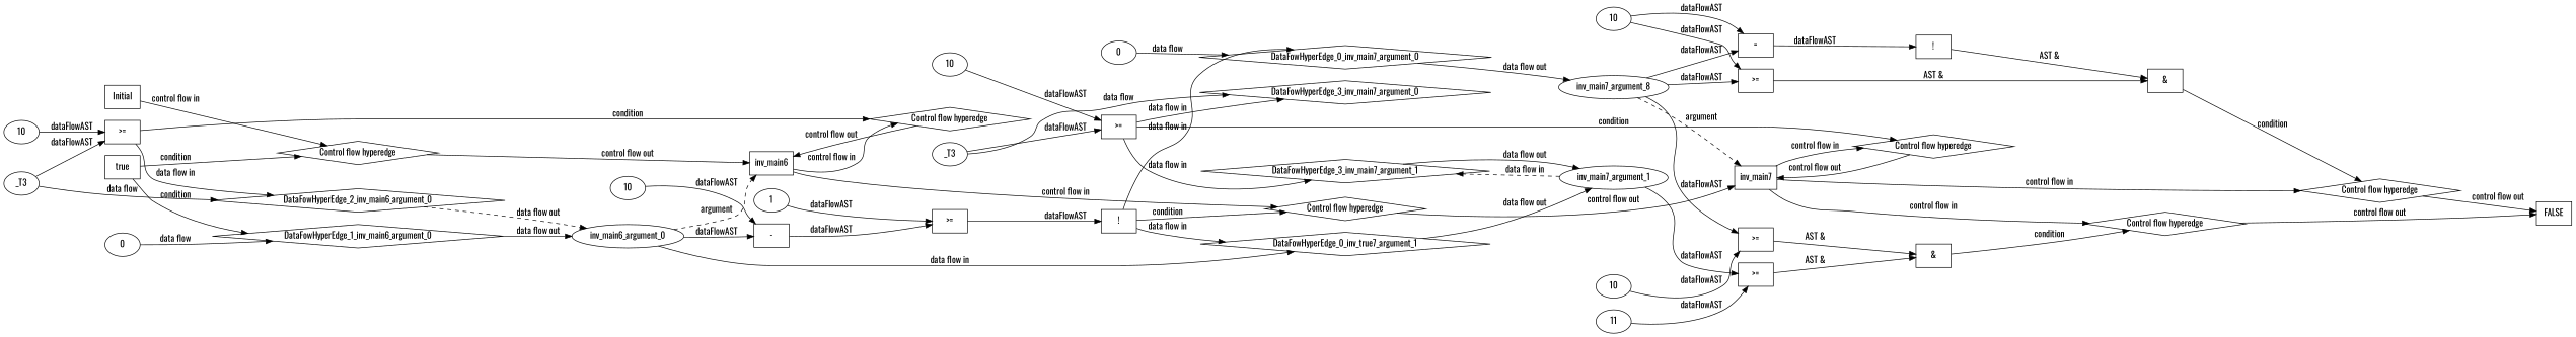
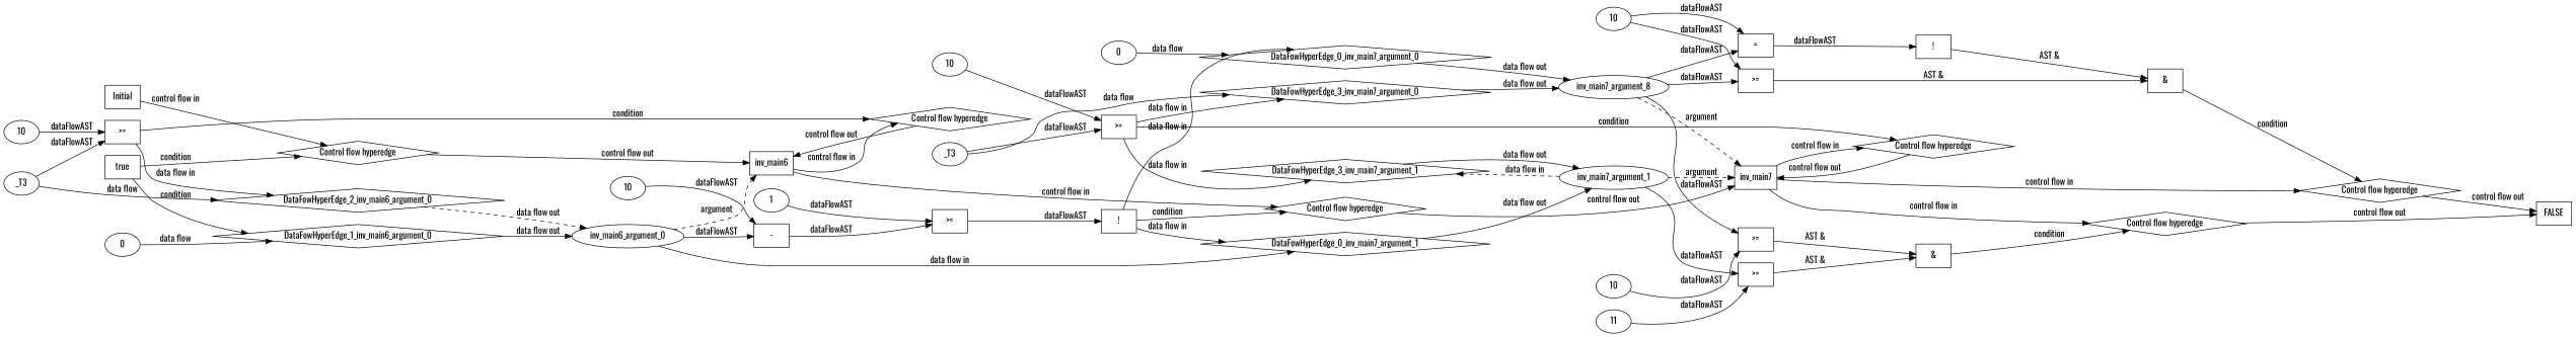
  digraph {
    fontname=Oswald
    rankdir=LR
    node [fontname=Oswald nodeName=argument0 shape=rect]
    edge [fontname=Oswald]
    n1 [label=inv_main6 nodeName=inv_main6]
    n2 [label="Control flow hyperedge" nodeName=ControlFowHyperEdge_0 shape=diamond]
    n3 [label="Control flow hyperedge" nodeName=ControlFowHyperEdge_2 shape=diamond]
    n4 [label=inv_main7 nodeName=inv_main7]
    n5 [label="Control flow hyperedge" nodeName=ControlFowHyperEdge_3 shape=diamond]
    n6 [label="Control flow hyperedge" nodeName=ControlFowHyperEdge_4 shape=diamond]
    n7 [label="Control flow hyperedge" nodeName=ControlFowHyperEdge_5 shape=diamond]
    n8 [label=FALSE nodeName=FALSE]
    n9 [label=Initial nodeName=Initial]
    n10 [label="Control flow hyperedge" nodeName=ControlFowHyperEdge_1 shape=diamond]
    n11 [label=inv_main7_argument_8 shape=oval]
    n12 [label="=" nodeName=xxxFALSE___inv_main7_4xxxguard_0_node_1]
    n13 [label=">=" nodeName=xxxFALSE___inv_main7_4xxxguard1_node_0]
    n14 [label=">=" nodeName=xxxFALSE___inv_main7_5xxxguard1_node_0]
    n15 [label="!" nodeName=xxxFALSE___inv_main7_4xxxguard_0_node_0]
    n16 [label="&" nodeName=xxxFALSE___inv_main7_4xxx_and]
    n17 [label="&" nodeName=xxxFALSE___inv_main7_5xxx_and]
    n18 [label=inv_main7_argument_1 nodeName=argument1 shape=oval]
    n19 [label=">=" nodeName=xxxFALSE___inv_main7_5xxxguard_0_node_0]
    n20 [label=DataFowHyperEdge_3_inv_main7_argument_1 nodeName=DataFowHyperEdge_3_inv_main7_argument_1 shape=diamond]
    n21 [label=inv_main6_argument_0 shape=oval]
    n22 [label="-" nodeName=xxxinv_main7___inv_main6_0xxxguard_0_node_2]
-   n23 [label=DataFowHyperEdge_0_inv_true7_argument_1 nodeName=DataFowHyperEdge_0_inv_main7_argument_1 shape=diamond]
+   n23 [label=DataFowHyperEdge_0_inv_main7_argument_1 nodeName=DataFowHyperEdge_0_inv_main7_argument_1 shape=diamond]
    n24 [label=">=" nodeName=xxxinv_main7___inv_main6_0xxxguard_0_node_1]
    n25 [label="!" nodeName=xxxinv_main7___inv_main6_0xxxguard_0_node_0]
    n26 [label=DataFowHyperEdge_0_inv_main7_argument_0 nodeName=DataFowHyperEdge_0_inv_main7_argument_0 shape=diamond]
    n27 [label=10 nodeName=xxxinv_main7___inv_main6_0xxxguard_0_node_3 shape=""]
    n28 [label=1 nodeName=xxxinv_main7___inv_main6_0xxxguard_0_node_5 shape=""]
    n29 [label=0 nodeName=xxxinv_main7___inv_main6_0xxxdataFlow_0_node_0 shape=""]
    n30 [label=true nodeName=true_1]
    n31 [label=DataFowHyperEdge_1_inv_main6_argument_0 nodeName=DataFowHyperEdge_1_inv_main6_argument_0 shape=diamond]
    n32 [label=0 nodeName=xxxinv_main6___Initial_1xxxdataFlow_0_node_0 shape=""]
    n33 [label=">=" nodeName=xxxinv_main6___inv_main6_2xxxguard_0_node_0]
    n34 [label=DataFowHyperEdge_2_inv_main6_argument_0 nodeName=DataFowHyperEdge_2_inv_main6_argument_0 shape=diamond]
    n35 [label=10 nodeName=xxxinv_main6___inv_main6_2xxxguard_0_node_1 shape=""]
    n36 [label=_T3 nodeName=xxxinv_main6___inv_main6_2xxxdataFlow_0_node_0 shape=""]
    n37 [label=">=" nodeName=xxxinv_main7___inv_main7_3xxxguard_0_node_0]
    n38 [label=DataFowHyperEdge_3_inv_main7_argument_0 nodeName=DataFowHyperEdge_3_inv_main7_argument_0 shape=diamond]
    n39 [label=10 nodeName=xxxinv_main7___inv_main7_3xxxguard_0_node_1 shape=""]
    n40 [label=_T3 nodeName=xxxinv_main7___inv_main7_3xxxdataFlow_0_node_0 shape=""]
    n41 [label=10 nodeName=xxxFALSE___inv_main7_4xxxguard_0_node_3 shape=""]
    n42 [label=11 nodeName=xxxFALSE___inv_main7_5xxxguard_0_node_2 shape=""]
    n43 [label=10 nodeName=xxxFALSE___inv_main7_5xxxguard1_node_2 shape=""]
    n1 -> n2 [label="control flow in"]
    n1 -> n3 [label="control flow in"]
    n2 -> n4 [label="control flow out"]
    n3 -> n1 [label="control flow out"]
    n4 -> n5 [label="control flow in"]
    n4 -> n6 [label="control flow in"]
    n4 -> n7 [label="control flow in"]
    n5 -> n4 [label="control flow out"]
    n6 -> n8 [label="control flow out"]
    n7 -> n8 [label="control flow out"]
    n9 -> n10 [label="control flow in"]
    n10 -> n1 [label="control flow out"]
    n11 -> n4 [label=argument style=dashed]
    n11 -> n12 [label=dataFlowAST]
    n11 -> n13 [label=dataFlowAST]
    n11 -> n14 [label=dataFlowAST]
    n12 -> n15 [label=dataFlowAST]
    n13 -> n16 [label="AST &"]
    n14 -> n17 [label="AST &"]
    n15 -> n16 [label="AST &"]
    n16 -> n6 [label=condition]
    n17 -> n7 [label=condition]
+   n18 -> n4 [label=argument style=dashed]
    n18 -> n19 [label=dataFlowAST]
    n18 -> n20 [label="data flow in" style=dashed]
    n19 -> n17 [label="AST &"]
    n20 -> n18 [label="data flow out"]
    n21 -> n1 [label=argument style=dashed]
    n21 -> n22 [label=dataFlowAST]
    n21 -> n23 [label="data flow in"]
    n22 -> n24 [label=dataFlowAST]
    n23 -> n18 [label="data flow out"]
    n24 -> n25 [label=dataFlowAST]
    n25 -> n2 [label=condition]
    n25 -> n23 [label="data flow in"]
    n25 -> n26 [label="data flow in"]
    n26 -> n11 [label="data flow out"]
    n27 -> n22 [label=dataFlowAST]
    n28 -> n24 [label=dataFlowAST]
    n29 -> n26 [label="data flow"]
    n30 -> n10 [label=condition]
    n30 -> n31 [label=condition]
    n31 -> n21 [label="data flow out"]
    n32 -> n31 [label="data flow"]
    n33 -> n3 [label=condition]
    n33 -> n34 [label="data flow in"]
    n34 -> n21 [label="data flow out" style=dashed]
    n35 -> n33 [label=dataFlowAST]
    n36 -> n33 [label=dataFlowAST]
    n36 -> n34 [label="data flow"]
    n37 -> n5 [label=condition]
    n37 -> n20 [label="data flow in"]
    n37 -> n38 [label="data flow in"]
+   n38 -> n11 [label="data flow out"]
    n39 -> n37 [label=dataFlowAST]
    n40 -> n37 [label=dataFlowAST]
    n40 -> n38 [label="data flow"]
    n41 -> n12 [label=dataFlowAST]
    n41 -> n13 [label=dataFlowAST]
    n42 -> n19 [label=dataFlowAST]
    n43 -> n14 [label=dataFlowAST]
  }
